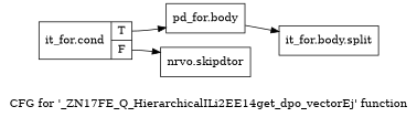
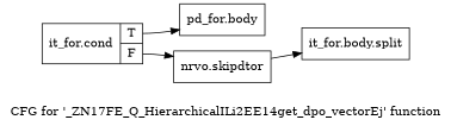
  digraph {
    label="CFG for '_ZN17FE_Q_HierarchicalILi2EE14get_dpo_vectorEj' function"
    rankdir=LR
    node [shape=record]
    n1 [label="{it_for.cond|{<s0>T|<s1>F}}"]
    n2 [label="{pd_for.body}"]
    n3 [label="{nrvo.skipdtor}"]
    n4 [label="{it_for.body.split}"]
    n1 -> n2 [tailport=s0]
    n1 -> n3 [tailport=s1]
-   n2 -> n4
+   n3 -> n4
  }
